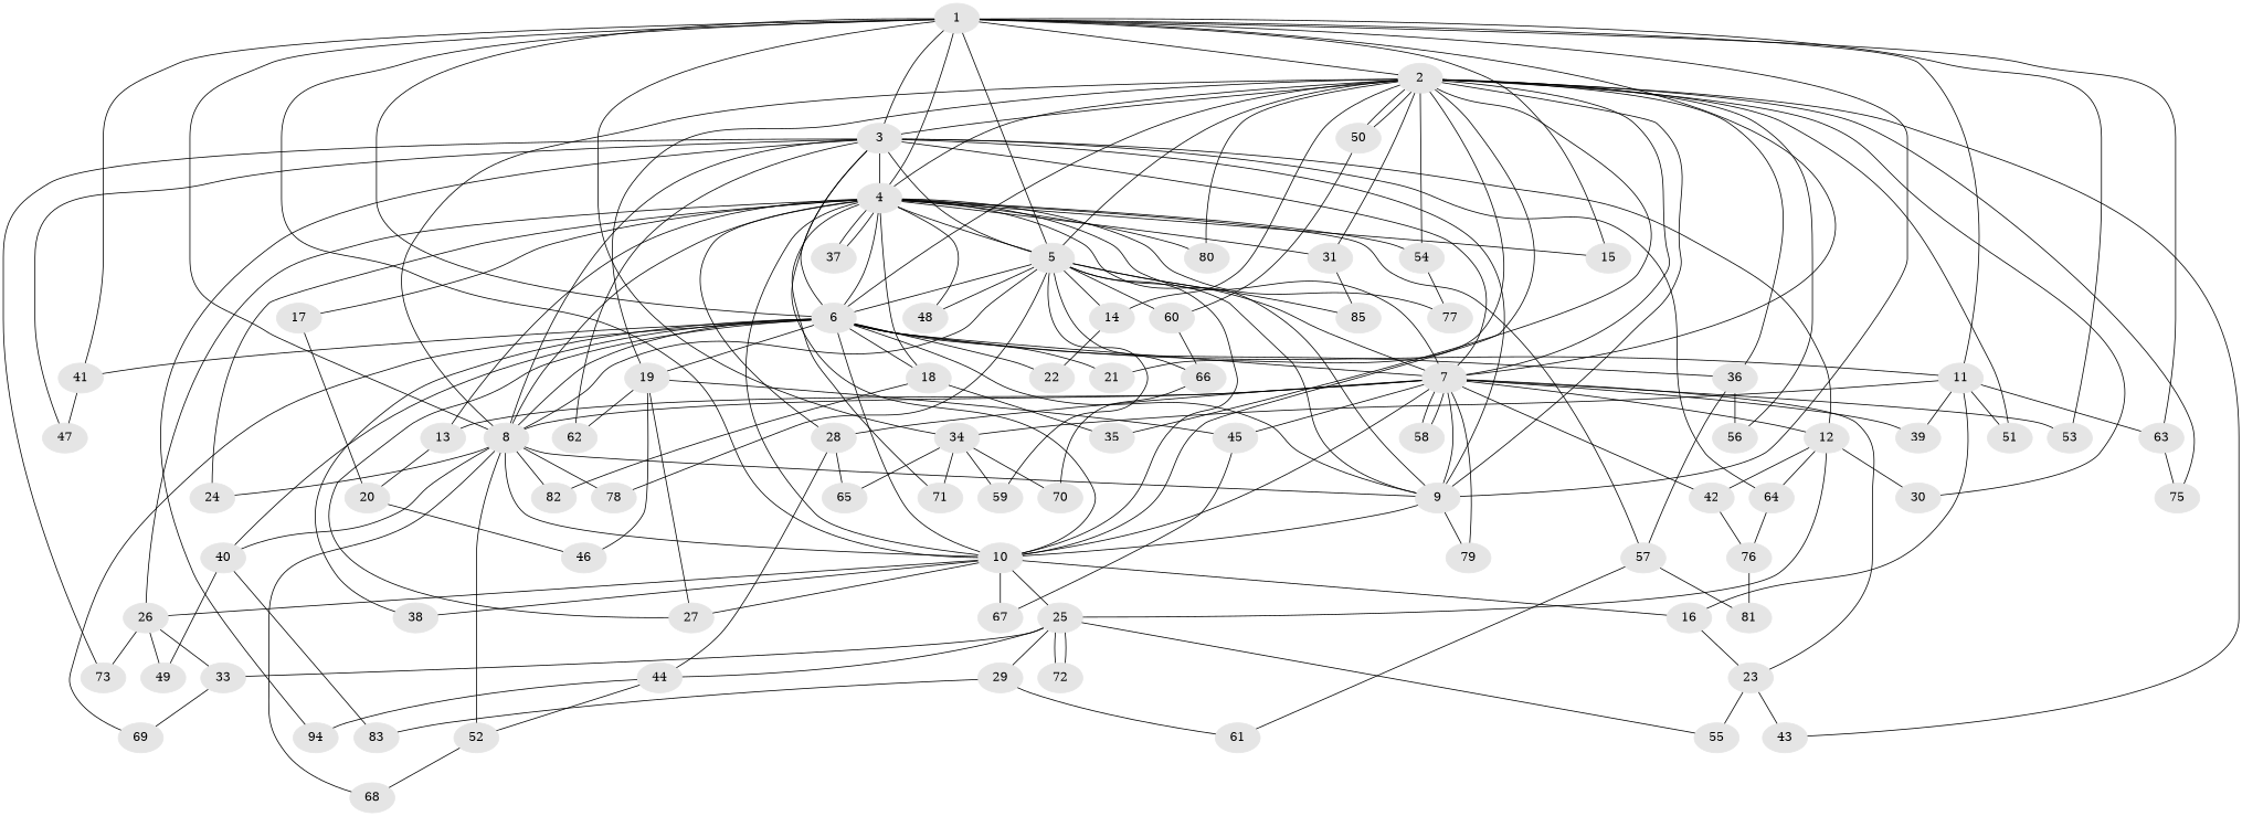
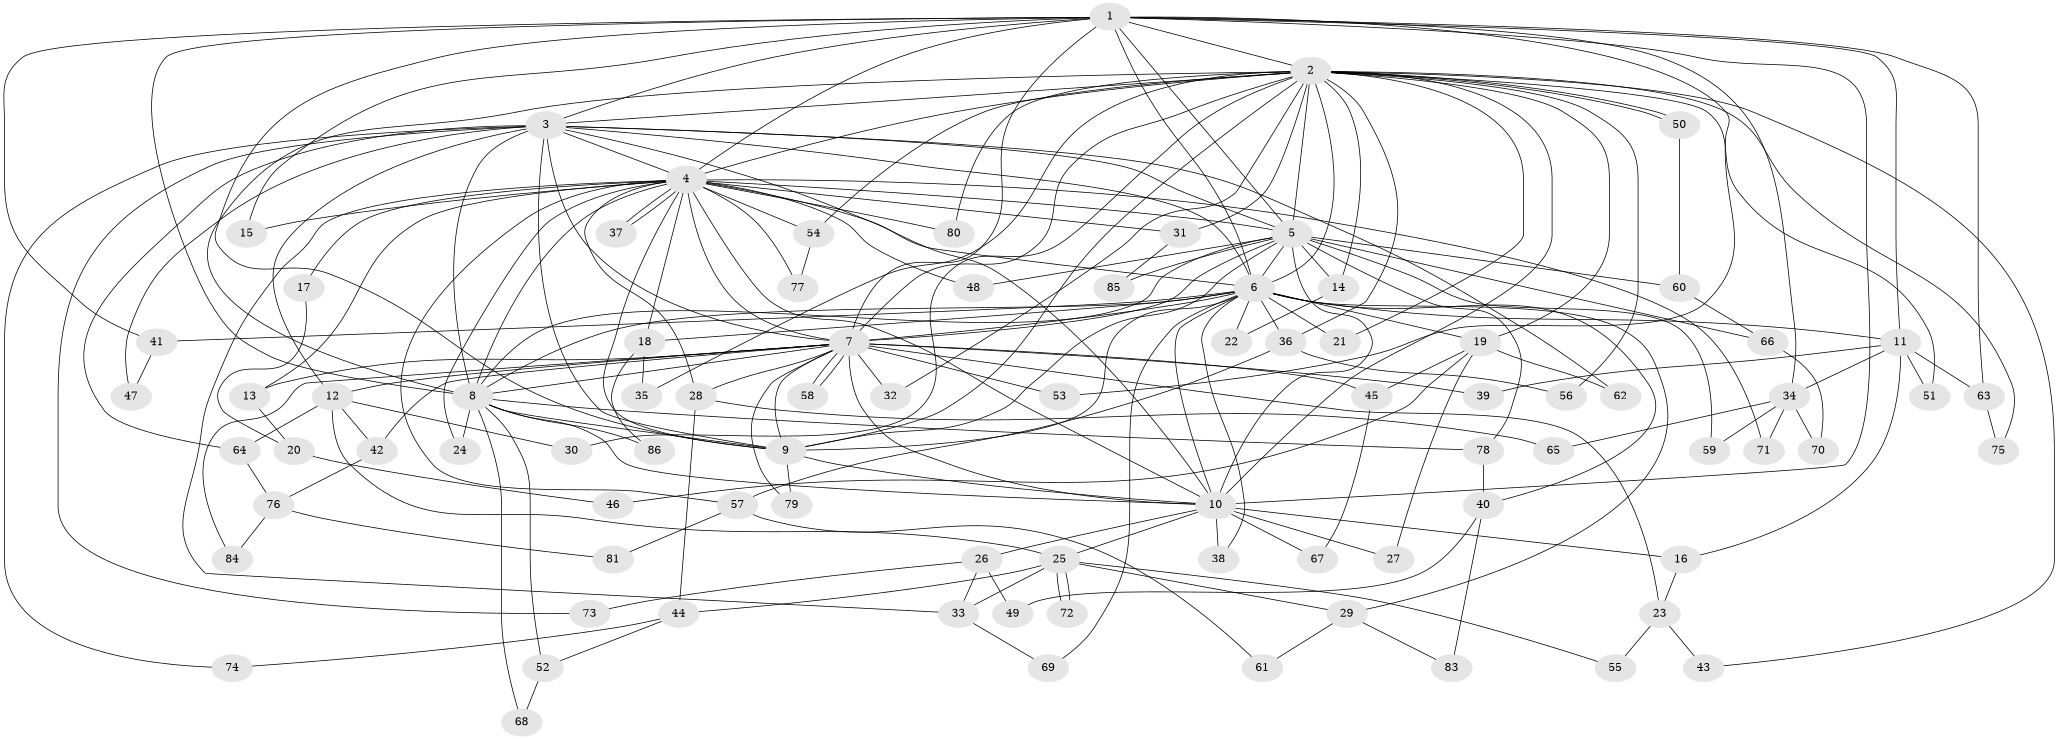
  graph {
    node [color=gray90 style=filled]
    1
    2
    3
    4
    5
    6
    7
    8
    9
    10
    11
    15
    34
    41
    53
    63
    14
    19
    21
    30
    31
+   32
    35
    36
    43
    50
    51
    54
    56
    75
    80
    12
    47
    62
    64
    73
-   74 [label=94]
+   74
    13
    17
    18
    24
    26
    28
    37
    48
    57
    71
    77
    59
    60
    66
    78
    85
    22
    29
    38
    40
    69
    23
    39
    42
    45
    58
    79
+   84
    52
    68
-   82
+   82 [label=86]
    16
    25
    27
    67
    65
    70
    46
    76
    20
    33
    49
    44
    61
    81
    83
    55
    72
    1 -- 2
    1 -- 3
    1 -- 4
    1 -- 5
    1 -- 6
    1 -- 7
    1 -- 8
    1 -- 9
    1 -- 10
    1 -- 11
    1 -- 15
    1 -- 34
    1 -- 41
    1 -- 53
    1 -- 63
    2 -- 3
    2 -- 4
    2 -- 5
    2 -- 6
    2 -- 7
    2 -- 8
    2 -- 9
    2 -- 10
    2 -- 14
    2 -- 19
    2 -- 21
    2 -- 30
    2 -- 31
+   2 -- 32
    2 -- 35
    2 -- 36
    2 -- 43
    2 -- 50
    2 -- 50
    2 -- 51
    2 -- 54
    2 -- 56
    2 -- 75
    2 -- 80
    3 -- 4
    3 -- 5
    3 -- 6
    3 -- 7
    3 -- 8
    3 -- 9
    3 -- 10
    3 -- 12
    3 -- 47
    3 -- 62
    3 -- 64
    3 -- 73
    3 -- 74
    4 -- 5
    4 -- 6
    4 -- 7
    4 -- 8
    4 -- 9
    4 -- 10
    4 -- 15
    4 -- 31
    4 -- 54
    4 -- 80
    4 -- 13
    4 -- 17
    4 -- 18
    4 -- 24
-   4 -- 26
+   4 -- 33
    4 -- 28
    4 -- 37
    4 -- 37
    4 -- 48
    4 -- 57
    4 -- 71
    4 -- 77
    5 -- 6
    5 -- 7
    5 -- 8
    5 -- 9
    5 -- 10
    5 -- 14
    5 -- 48
    5 -- 59
    5 -- 60
    5 -- 66
    5 -- 78
    5 -- 85
    6 -- 7
    6 -- 8
    6 -- 9
    6 -- 10
    6 -- 11
    6 -- 41
    6 -- 19
    6 -- 21
    6 -- 36
    6 -- 18
    6 -- 22
-   6 -- 27
+   6 -- 29
    6 -- 38
    6 -- 40
    6 -- 69
    7 -- 8
    7 -- 9
    7 -- 10
    7 -- 53
+   7 -- 32
    7 -- 12
    7 -- 13
    7 -- 28
    7 -- 23
    7 -- 39
    7 -- 42
    7 -- 45
    7 -- 58
    7 -- 58
    7 -- 79
+   7 -- 84
    8 -- 9
    8 -- 10
    8 -- 24
    8 -- 78
-   8 -- 40
+   78 -- 40
    8 -- 52
    8 -- 68
    8 -- 82
    9 -- 10
    9 -- 79
    10 -- 26
    10 -- 38
    10 -- 16
    10 -- 25
    10 -- 27
    10 -- 67
    11 -- 34
    11 -- 63
    11 -- 51
    11 -- 39
    11 -- 16
    34 -- 71
    34 -- 59
    34 -- 65
    34 -- 70
    41 -- 47
    63 -- 75
    14 -- 22
    19 -- 62
    19 -- 45
    19 -- 27
    19 -- 46
    31 -- 85
    36 -- 56
    36 -- 57
    50 -- 60
    54 -- 77
    12 -- 30
    12 -- 64
    12 -- 42
    12 -- 25
    64 -- 76
    13 -- 20
    17 -- 20
    18 -- 35
    18 -- 82
    26 -- 73
    26 -- 33
    26 -- 49
    28 -- 65
    28 -- 44
    57 -- 61
    57 -- 81
    60 -- 66
    66 -- 70
    29 -- 61
    29 -- 83
    40 -- 49
    40 -- 83
    23 -- 43
    23 -- 55
    42 -- 76
    45 -- 67
    52 -- 68
    16 -- 23
    25 -- 29
    25 -- 33
    25 -- 44
    25 -- 55
    25 -- 72
    25 -- 72
+   76 -- 84
    76 -- 81
    20 -- 46
    33 -- 69
    44 -- 74
    44 -- 52
  }
